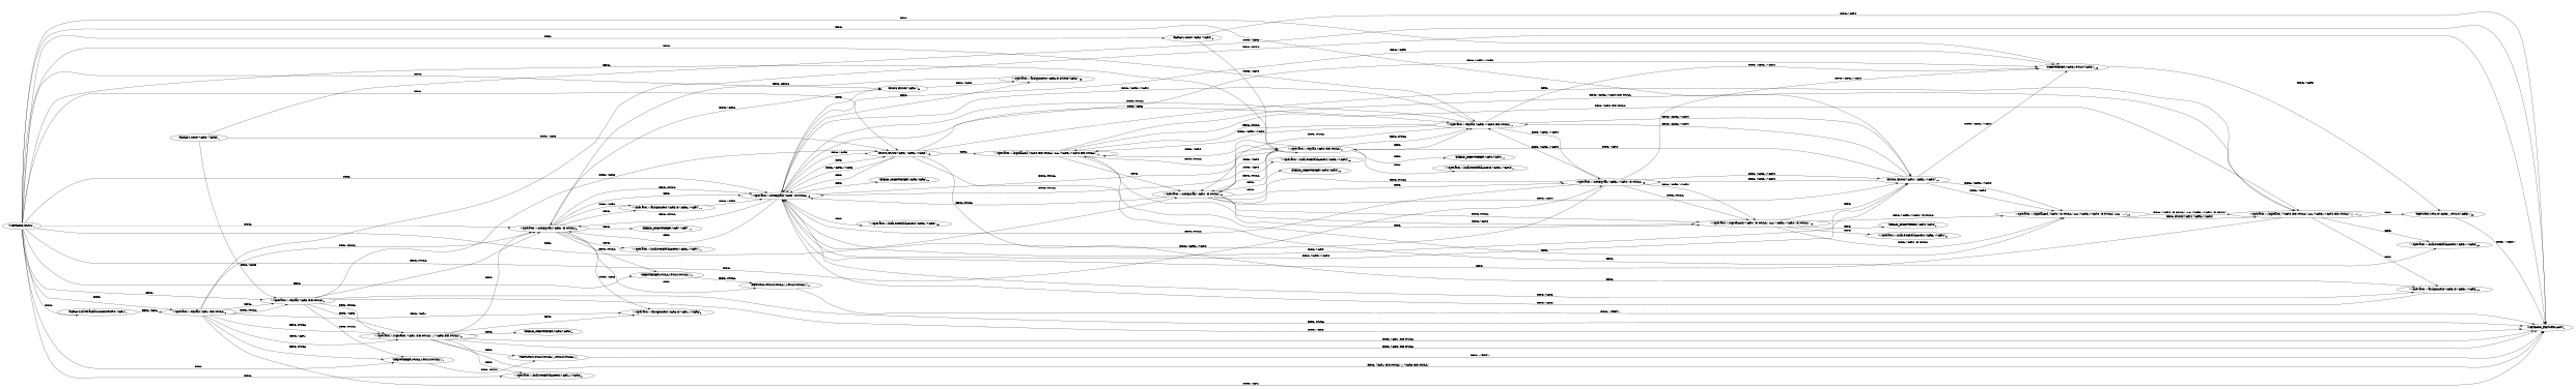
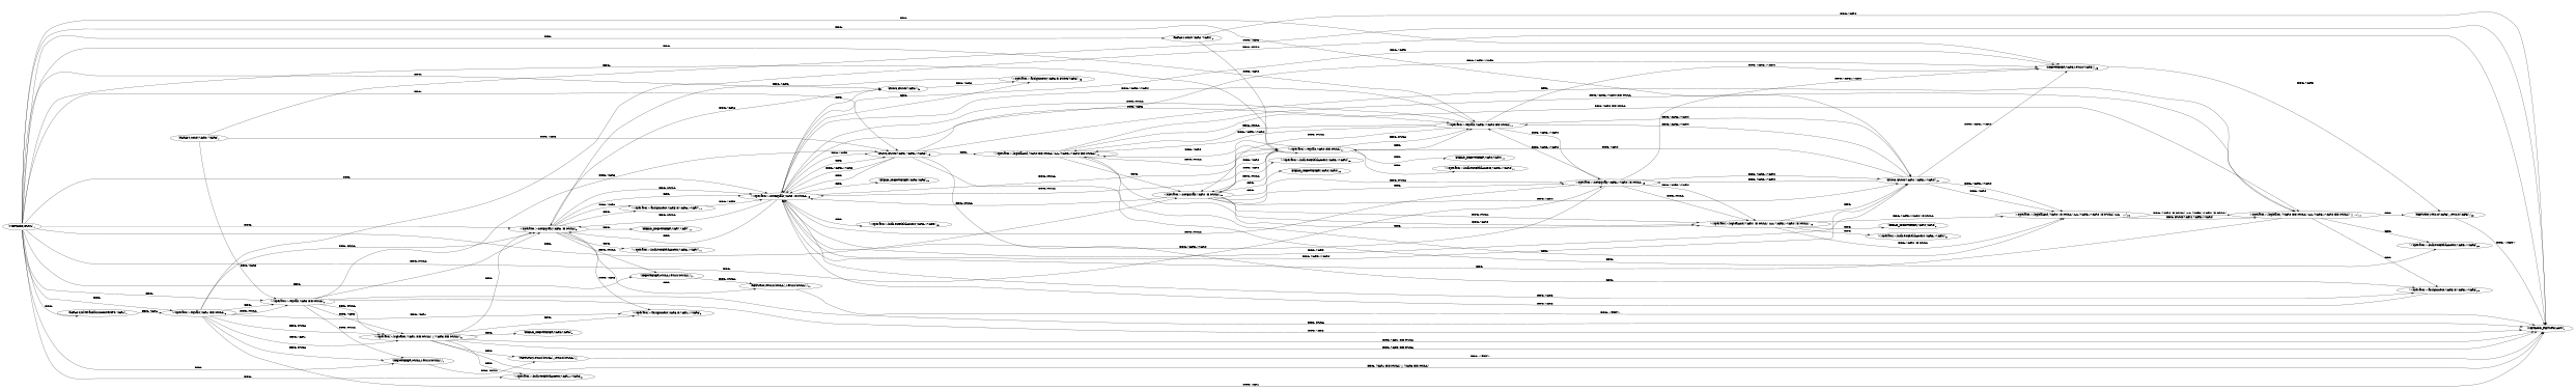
  digraph {
    rankdir=LR
    n1 [label=<(METHOD,FUN1)<SUB>1</SUB>>]
    n2 [label=<(PARAM,xsltTransformContextPtr VAR1)<SUB>1</SUB>>]
    n3 [label=<(PARAM,const VAR2 *VAR4)<SUB>2</SUB>>]
    n4 [label=<(&lt;operator&gt;.notEquals,VAR6 != NULL)<SUB>9</SUB>>]
    n5 [label=<(IDENTIFIER,NULL,return(NULL);)<SUB>47</SUB>>]
    n6 [label=<(&lt;operator&gt;.equals,VAR1 == NULL)<SUB>6</SUB>>]
    n7 [label=<(&lt;operator&gt;.equals,VAR3 == NULL)<SUB>6</SUB>>]
    n8 [label=<(IDENTIFIER,NULL,return(NULL);)<SUB>7</SUB>>]
    n9 [label=<(&lt;operator&gt;.notEquals,VAR5 != NULL)<SUB>13</SUB>>]
    n10 [label=<(FUN3,FUN3(VAR6))<SUB>45</SUB>>]
    n11 [label=<(FUN2,FUN2(VAR3, VAR5-&gt;VAR3))<SUB>15</SUB>>]
    n12 [label=<(IDENTIFIER,VAR5,return(VAR5);)<SUB>23</SUB>>]
    n13 [label=<(&lt;operator&gt;.equals,VAR4 == NULL)<SUB>17</SUB>>]
    n14 [label=<(&lt;operator&gt;.equals,VAR5-&gt;VAR4 == NULL)<SUB>17</SUB>>]
    n15 [label=<(FUN2,FUN2(VAR4, VAR5-&gt;VAR4))<SUB>21</SUB>>]
    n16 [label=<(&lt;operator&gt;.notEquals,VAR4 != NULL)<SUB>19</SUB>>]
    n17 [label=<(&lt;operator&gt;.notEquals,VAR5-&gt;VAR4 != NULL)<SUB>19</SUB>>]
    n18 [label=<(&lt;operator&gt;.indirectFieldAccess,VAR1-&gt;VAR6)<SUB>8</SUB>>]
    n19 [label=<(PARAM,const VAR2 *VAR3)<SUB>1</SUB>>]
    n20 [label=<(METHOD_RETURN,ANY)<SUB>1</SUB>>]
    n21 [label=<(&lt;operator&gt;.assignment,VAR6 = VAR1-&gt;VAR6)<SUB>8</SUB>>]
    n22 [label=<(RETURN,return(NULL);,return(NULL);)<SUB>47</SUB>>]
    n23 [label=<(&lt;operator&gt;.assignment,VAR5 = VAR6-&gt;VAR7)<SUB>11</SUB>>]
    n24 [label=<(&lt;operator&gt;.indirectFieldAccess,VAR6-&gt;VAR7)<SUB>11</SUB>>]
    n25 [label=<(FIELD_IDENTIFIER,VAR7,VAR7)<SUB>11</SUB>>]
    n26 [label=<(&lt;operator&gt;.logicalOr,(VAR1 == NULL) || (VAR3 == NULL))<SUB>6</SUB>>]
    n27 [label=<(RETURN,return(NULL);,return(NULL);)<SUB>7</SUB>>]
    n28 [label=<(&lt;operator&gt;.assignment,VAR6 = FUN3(VAR6))<SUB>45</SUB>>]
    n29 [label=<(&lt;operator&gt;.assignment,VAR5 = VAR5-&gt;VAR8)<SUB>29</SUB>>]
    n30 [label=<(&lt;operator&gt;.indirectFieldAccess,VAR5-&gt;VAR3)<SUB>15</SUB>>]
    n31 [label=<(FIELD_IDENTIFIER,VAR3,VAR3)<SUB>15</SUB>>]
    n32 [label=<(&lt;operator&gt;.logicalOr,((VAR4 == NULL) &amp;&amp; (VAR5-&gt;VAR4 == NULL)) ||  		...)<SUB>17</SUB>>]
    n33 [label=<(&lt;operator&gt;.logicalAnd,(VAR4 == NULL) &amp;&amp; (VAR5-&gt;VAR4 == NULL))<SUB>17</SUB>>]
    n34 [label=<(&lt;operator&gt;.indirectFieldAccess,VAR5-&gt;VAR8)<SUB>23</SUB>>]
    n35 [label=<(RETURN,return(VAR5);,return(VAR5);)<SUB>23</SUB>>]
    n36 [label=<(&lt;operator&gt;.indirectFieldAccess,VAR5-&gt;VAR4)<SUB>17</SUB>>]
    n37 [label=<(FIELD_IDENTIFIER,VAR4,VAR4)<SUB>17</SUB>>]
    n38 [label=<(&lt;operator&gt;.logicalAnd,(VAR4 != NULL) &amp;&amp; (VAR5-&gt;VAR4 != NULL) &amp;&amp;  		  ...)<SUB>19</SUB>>]
    n39 [label=<(&lt;operator&gt;.logicalAnd,(VAR4 != NULL) &amp;&amp; (VAR5-&gt;VAR4 != NULL))<SUB>19</SUB>>]
    n40 [label=<(&lt;operator&gt;.indirectFieldAccess,VAR5-&gt;VAR4)<SUB>19</SUB>>]
    n41 [label=<(FIELD_IDENTIFIER,VAR4,VAR4)<SUB>19</SUB>>]
    n42 [label=<(FIELD_IDENTIFIER,VAR6,VAR6)<SUB>8</SUB>>]
    n43 [label=<(&lt;operator&gt;.indirectFieldAccess,VAR5-&gt;VAR4)<SUB>21</SUB>>]
    n44 [label=<(FIELD_IDENTIFIER,VAR4,VAR4)<SUB>21</SUB>>]
    n1 -> n2 [label="DDG: "]
    n1 -> n3 [label="DDG: "]
    n1 -> n4 [label="DDG: "]
    n1 -> n5 [label="DDG: "]
    n1 -> n6 [label="DDG: "]
    n1 -> n7 [label="DDG: "]
    n1 -> n8 [label="DDG: "]
    n1 -> n9 [label="DDG: "]
    n1 -> n10 [label="DDG: "]
    n1 -> n11 [label="DDG: "]
    n1 -> n12 [label="DDG: "]
    n1 -> n13 [label="DDG: "]
    n1 -> n14 [label="DDG: "]
    n1 -> n15 [label="DDG: "]
    n1 -> n16 [label="DDG: "]
    n1 -> n17 [label="DDG: "]
    n1 -> n18 [label="DDG: "]
    n2 -> n6 [label="DDG: VAR1"]
    n3 -> n13 [label="DDG: VAR4"]
    n3 -> n20 [label="DDG: VAR4"]
    n4 -> n5 [label="DDG: NULL"]
    n4 -> n9 [label="DDG: NULL"]
    n4 -> n9 [label="CDG: "]
    n4 -> n10 [label="DDG: VAR6"]
    n4 -> n21 [label="DDG: VAR6"]
    n4 -> n22 [label="CDG: "]
    n4 -> n23 [label="DDG: VAR6"]
    n4 -> n23 [label="CDG: "]
    n4 -> n24 [label="CDG: "]
    n4 -> n25 [label="CDG: "]
    n5 -> n22 [label="DDG: NULL"]
    n6 -> n4 [label="DDG: NULL"]
    n6 -> n7 [label="DDG: NULL"]
    n6 -> n7 [label="CDG: "]
    n6 -> n8 [label="DDG: NULL"]
    n6 -> n20 [label="DDG: VAR1"]
    n6 -> n20 [label="DDG: NULL"]
    n6 -> n21 [label="DDG: VAR1"]
    n6 -> n26 [label="DDG: VAR1"]
    n6 -> n26 [label="DDG: NULL"]
    n7 -> n4 [label="DDG: NULL"]
    n7 -> n8 [label="DDG: NULL"]
    n7 -> n11 [label="DDG: VAR3"]
    n7 -> n20 [label="DDG: VAR3"]
    n7 -> n20 [label="DDG: NULL"]
    n7 -> n26 [label="DDG: VAR3"]
    n7 -> n26 [label="DDG: NULL"]
    n8 -> n27 [label="DDG: NULL"]
    n9 -> n4 [label="DDG: NULL"]
    n9 -> n4 [label="CDG: "]
    n9 -> n10 [label="CDG: "]
    n9 -> n11 [label="DDG: VAR5"]
    n9 -> n11 [label="CDG: "]
    n9 -> n12 [label="DDG: VAR5"]
    n9 -> n13 [label="DDG: NULL"]
    n9 -> n14 [label="DDG: VAR5"]
    n9 -> n15 [label="DDG: VAR5"]
    n9 -> n28 [label="CDG: "]
    n9 -> n29 [label="DDG: VAR5"]
    n9 -> n30 [label="CDG: "]
    n9 -> n31 [label="CDG: "]
    n10 -> n28 [label="DDG: VAR6"]
    n11 -> n9 [label="DDG: VAR5-&gt;VAR3"]
    n11 -> n9 [label="CDG: "]
    n11 -> n12 [label="DDG: VAR5-&gt;VAR3"]
    n11 -> n29 [label="CDG: "]
    n11 -> n32 [label="CDG: "]
    n11 -> n33 [label="CDG: "]
    n11 -> n34 [label="CDG: "]
    n12 -> n35 [label="DDG: VAR5"]
    n13 -> n9 [label="DDG: NULL"]
    n13 -> n14 [label="DDG: NULL"]
    n13 -> n14 [label="CDG: "]
    n13 -> n16 [label="DDG: VAR4"]
    n13 -> n16 [label="DDG: NULL"]
    n13 -> n33 [label="DDG: VAR4"]
    n13 -> n33 [label="DDG: NULL"]
    n13 -> n36 [label="CDG: "]
    n13 -> n37 [label="CDG: "]
    n14 -> n9 [label="DDG: VAR5-&gt;VAR4"]
    n14 -> n9 [label="DDG: NULL"]
    n14 -> n12 [label="DDG: VAR5-&gt;VAR4"]
    n14 -> n15 [label="DDG: VAR5-&gt;VAR4"]
    n14 -> n16 [label="DDG: NULL"]
    n14 -> n17 [label="DDG: VAR5-&gt;VAR4"]
    n14 -> n33 [label="DDG: VAR5-&gt;VAR4"]
    n14 -> n33 [label="DDG: NULL"]
    n15 -> n9 [label="DDG: VAR5-&gt;VAR4"]
    n15 -> n12 [label="DDG: VAR5-&gt;VAR4"]
    n15 -> n13 [label="DDG: VAR4"]
    n15 -> n14 [label="DDG: VAR5-&gt;VAR4"]
    n15 -> n17 [label="DDG: VAR5-&gt;VAR4"]
    n15 -> n38 [label="DDG: VAR4"]
    n15 -> n38 [label="DDG: VAR5-&gt;VAR4"]
    n16 -> n9 [label="DDG: NULL"]
    n16 -> n13 [label="DDG: VAR4"]
    n16 -> n15 [label="DDG: VAR4"]
    n16 -> n17 [label="DDG: NULL"]
    n16 -> n17 [label="CDG: "]
    n16 -> n39 [label="DDG: VAR4"]
    n16 -> n39 [label="DDG: NULL"]
    n16 -> n40 [label="CDG: "]
    n16 -> n41 [label="CDG: "]
    n17 -> n9 [label="DDG: VAR5-&gt;VAR4"]
    n17 -> n9 [label="DDG: NULL"]
    n17 -> n12 [label="DDG: VAR5-&gt;VAR4"]
    n17 -> n14 [label="DDG: VAR5-&gt;VAR4"]
    n17 -> n15 [label="DDG: VAR5-&gt;VAR4"]
    n17 -> n39 [label="DDG: VAR5-&gt;VAR4"]
    n17 -> n39 [label="DDG: NULL"]
    n19 -> n7 [label="DDG: VAR3"]
    n19 -> n11 [label="DDG: VAR3"]
    n19 -> n20 [label="DDG: VAR3"]
    n22 -> n20 [label="DDG: &lt;RET&gt;"]
    n23 -> n9 [label="DDG: VAR5"]
    n26 -> n4 [label="CDG: "]
    n26 -> n18 [label="CDG: "]
    n26 -> n20 [label="DDG: VAR1 == NULL"]
    n26 -> n20 [label="DDG: VAR3 == NULL"]
    n26 -> n20 [label="DDG: (VAR1 == NULL) || (VAR3 == NULL)"]
    n26 -> n21 [label="CDG: "]
    n26 -> n27 [label="CDG: "]
    n26 -> n42 [label="CDG: "]
    n27 -> n20 [label="DDG: &lt;RET&gt;"]
-   n28 -> n4 [label="DDG: CDG6"]
+   n28 -> n4 [label="DDG: VAR6"]
    n29 -> n9 [label="DDG: VAR5"]
    n32 -> n9 [label="CDG: "]
    n32 -> n29 [label="CDG: "]
    n32 -> n34 [label="CDG: "]
    n32 -> n35 [label="CDG: "]
    n33 -> n16 [label="CDG: "]
    n33 -> n32 [label="DDG: VAR4 == NULL"]
    n33 -> n32 [label="DDG: VAR5-&gt;VAR4 == NULL"]
    n33 -> n38 [label="CDG: "]
    n33 -> n39 [label="CDG: "]
    n35 -> n20 [label="DDG: &lt;RET&gt;"]
    n38 -> n32 [label="DDG: (VAR4 != NULL) &amp;&amp; (VAR5-&gt;VAR4 != NULL)"]
    n38 -> n32 [label="DDG: FUN2(VAR4, VAR5-&gt;VAR4)"]
    n39 -> n15 [label="CDG: "]
    n39 -> n38 [label="DDG: VAR4 != NULL"]
    n39 -> n38 [label="DDG: VAR5-&gt;VAR4 != NULL"]
    n39 -> n43 [label="CDG: "]
    n39 -> n44 [label="CDG: "]
  }
